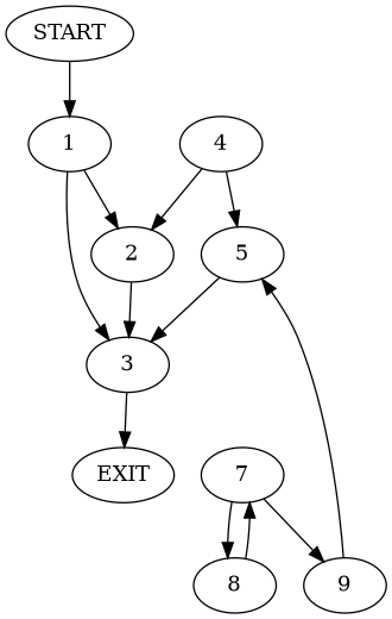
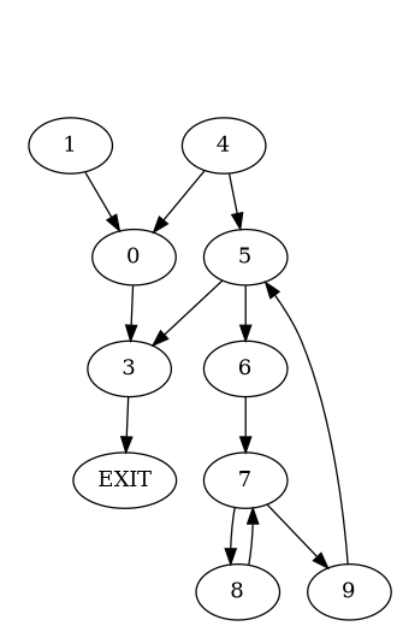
  digraph {
-   n1 [label=START]
    1
-   2
+   2 [label=0]
    3
    n5 [label=EXIT]
    4
    5
+   6
    7
    8
    9
-   n1 -> 1
    1 -> 2
-   1 -> 3
    2 -> 3
    3 -> n5
    4 -> 2
    4 -> 5
    5 -> 3
+   5 -> 6
+   6 -> 7
    7 -> 8
    7 -> 9
    8 -> 7
    9 -> 5
  }
